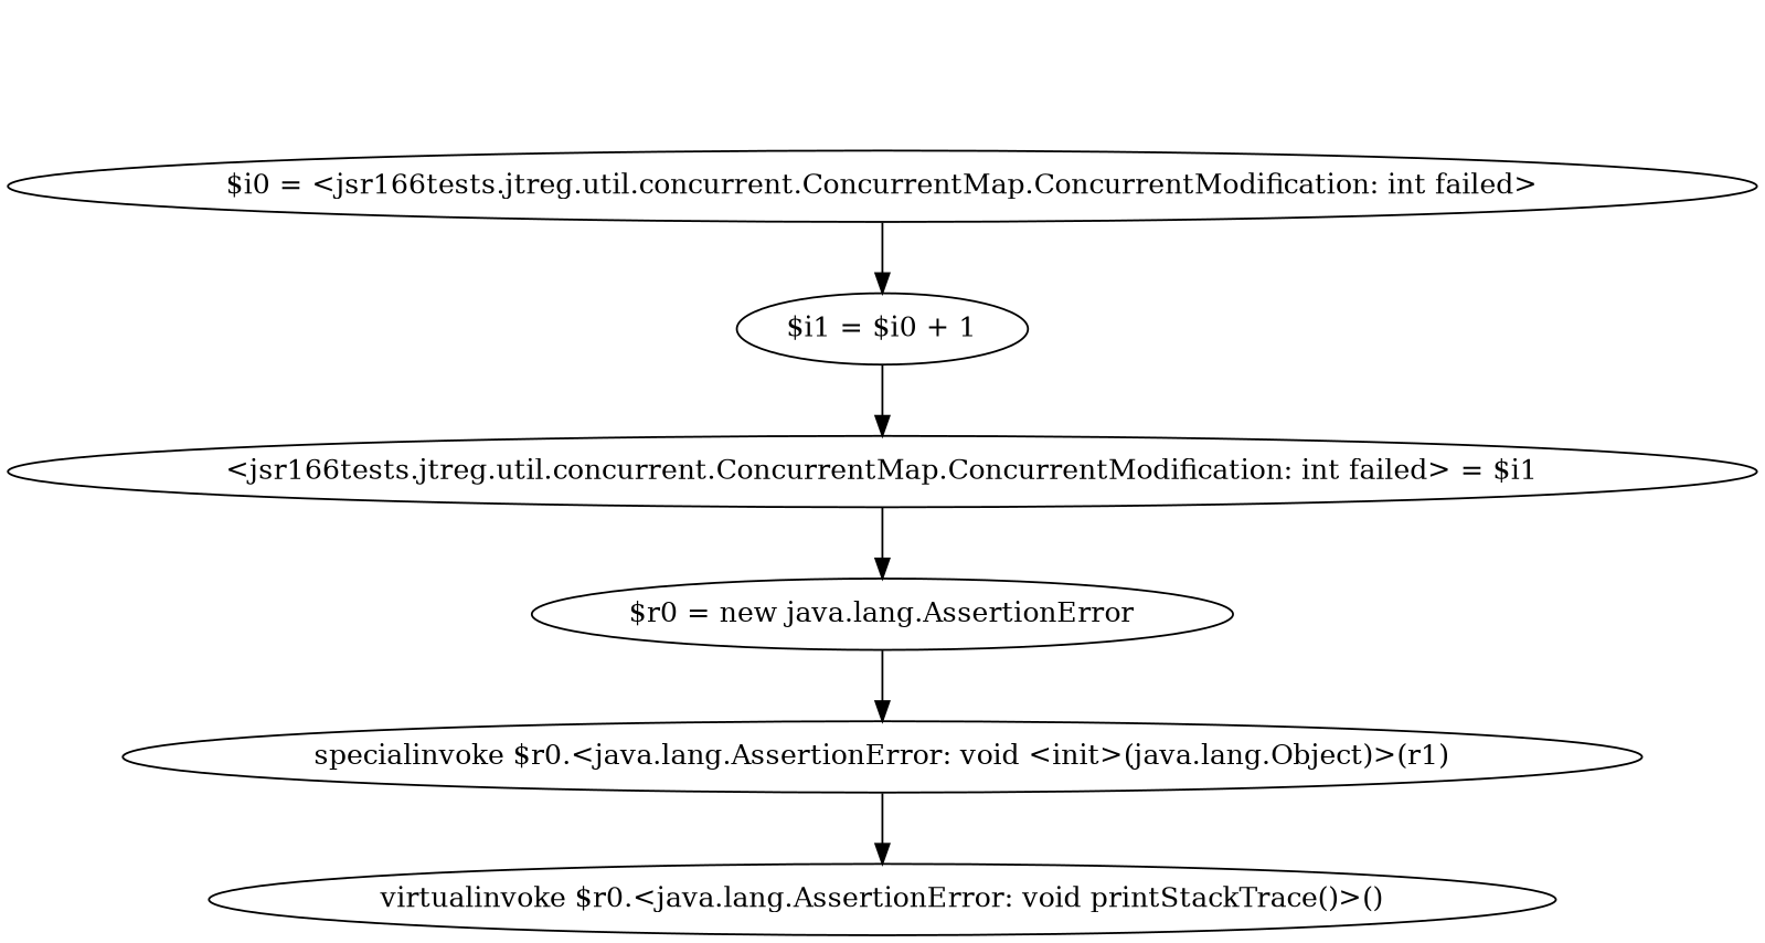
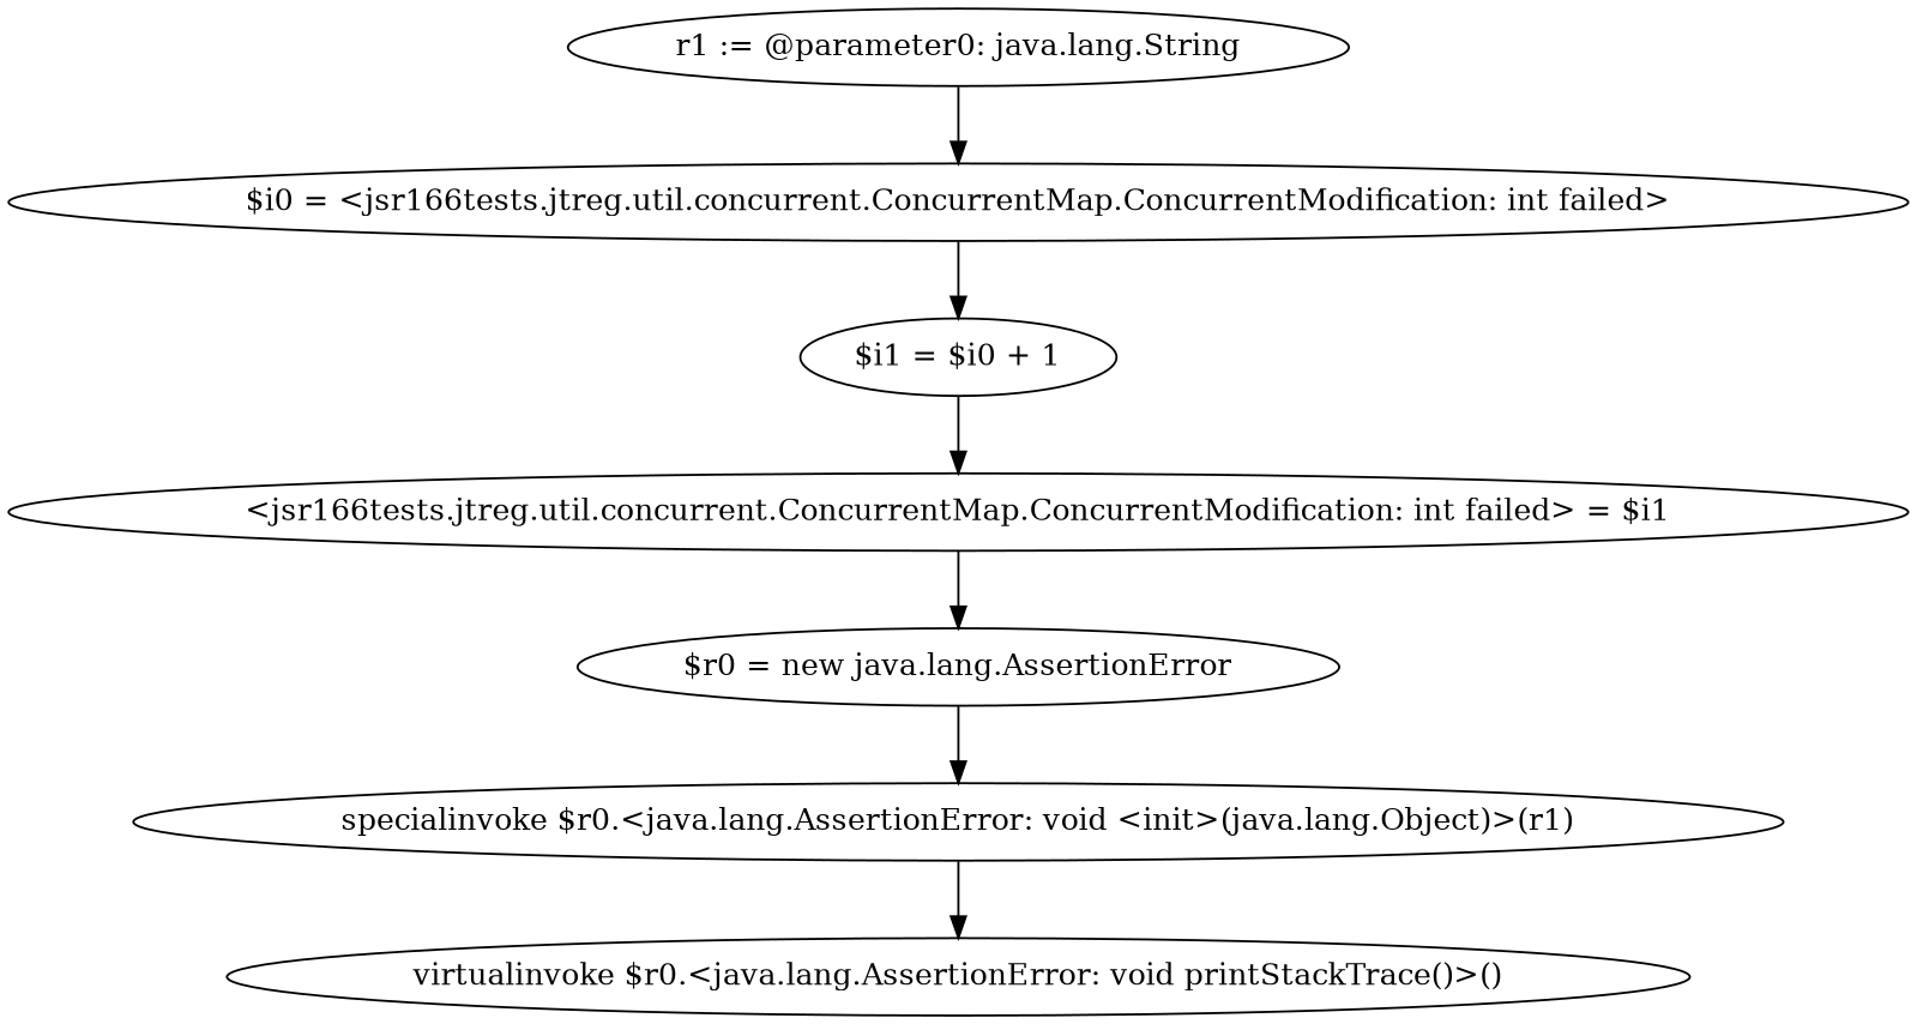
  digraph {
+   "r1 := @parameter0: java.lang.String"
    "$i0 = <jsr166tests.jtreg.util.concurrent.ConcurrentMap.ConcurrentModification: int failed>"
    "$i1 = $i0 + 1"
    "<jsr166tests.jtreg.util.concurrent.ConcurrentMap.ConcurrentModification: int failed> = $i1"
    "$r0 = new java.lang.AssertionError"
    "specialinvoke $r0.<java.lang.AssertionError: void <init>(java.lang.Object)>(r1)"
    "virtualinvoke $r0.<java.lang.AssertionError: void printStackTrace()>()"
+   "r1 := @parameter0: java.lang.String" -> "$i0 = <jsr166tests.jtreg.util.concurrent.ConcurrentMap.ConcurrentModification: int failed>"
    "$i0 = <jsr166tests.jtreg.util.concurrent.ConcurrentMap.ConcurrentModification: int failed>" -> "$i1 = $i0 + 1"
    "$i1 = $i0 + 1" -> "<jsr166tests.jtreg.util.concurrent.ConcurrentMap.ConcurrentModification: int failed> = $i1"
    "<jsr166tests.jtreg.util.concurrent.ConcurrentMap.ConcurrentModification: int failed> = $i1" -> "$r0 = new java.lang.AssertionError"
    "$r0 = new java.lang.AssertionError" -> "specialinvoke $r0.<java.lang.AssertionError: void <init>(java.lang.Object)>(r1)"
    "specialinvoke $r0.<java.lang.AssertionError: void <init>(java.lang.Object)>(r1)" -> "virtualinvoke $r0.<java.lang.AssertionError: void printStackTrace()>()"
  }
